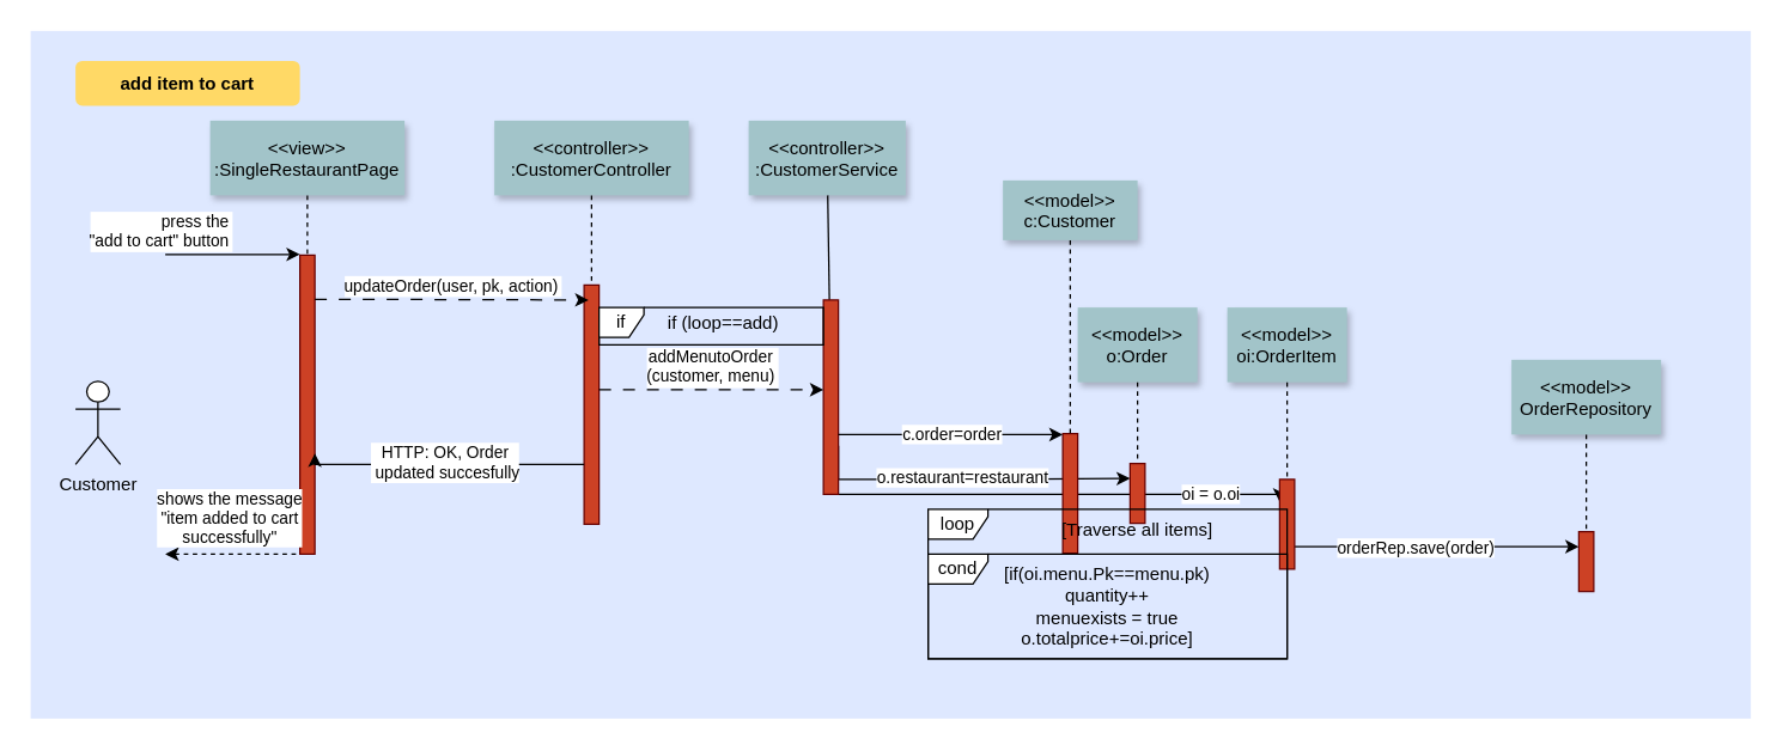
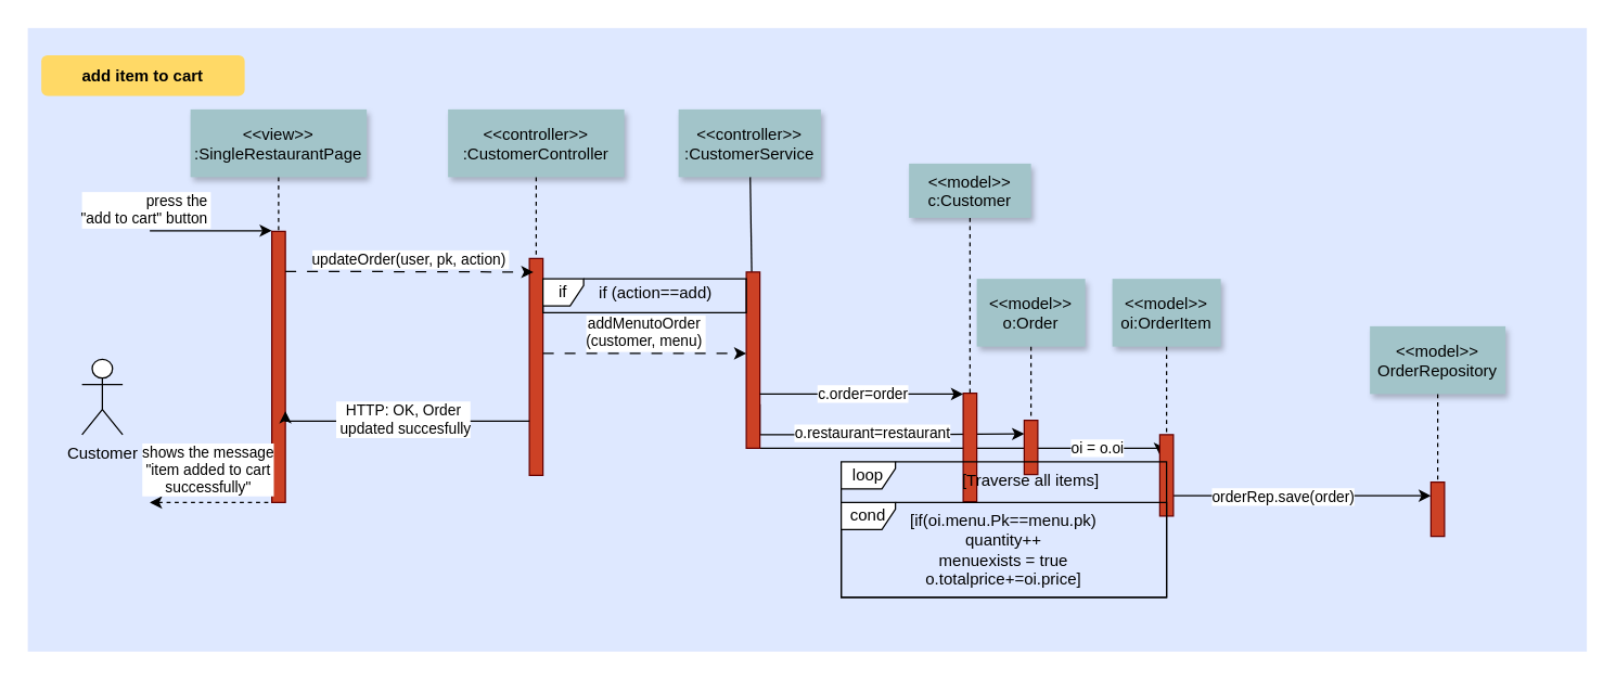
  <mxCell id="0" />
  <mxCell id="1" parent="0" />
  <mxCell id="2" value="" style="fillColor=#DEE8FF;strokeColor=none" vertex="1" parent="1"><mxGeometry x="20" width="1150" height="460" as="geometry" y="20" /></mxCell>
  <mxCell id="3" value="" style="fillColor=#CC4125;strokeColor=#660000" vertex="1" parent="1"><mxGeometry x="200" y="170" width="10" height="200" as="geometry" /></mxCell>
  <mxCell id="4" value="press the&#10;&quot;add to cart&quot; button" style="edgeStyle=none;verticalLabelPosition=top;verticalAlign=bottom;labelPosition=left;align=right" edge="1" parent="1"><mxGeometry x="110" y="49.5" width="100" height="100" as="geometry"><mxPoint x="110" y="169.5" as="sourcePoint" /><mxPoint x="200" y="169.5" as="targetPoint" /></mxGeometry></mxCell>
  <mxCell id="5" value="&lt;&lt;view&gt;&gt;&#10;:SingleRestaurantPage" style="shadow=1;fillColor=#A2C4C9;strokeColor=none" vertex="1" parent="1"><mxGeometry x="140" y="80" width="130" height="50" as="geometry" /></mxCell>
  <mxCell id="6" value="" style="fillColor=#CC4125;strokeColor=#660000" vertex="1" parent="1"><mxGeometry x="390" y="190" width="10" height="160" as="geometry" /></mxCell>
  <mxCell id="7" value="&lt;&lt;controller&gt;&gt;&#10;:CustomerController" style="shadow=1;fillColor=#A2C4C9;strokeColor=none" vertex="1" parent="1"><mxGeometry x="330" y="80" width="130" height="50" as="geometry" /></mxCell>
  <mxCell id="8" value="" style="edgeStyle=none;endArrow=none;dashed=1" edge="1" parent="1" source="7" target="6"><mxGeometry x="272.335" y="165" width="100" height="100" as="geometry"><mxPoint x="347.259" y="130" as="sourcePoint" /><mxPoint x="347.576" y="185" as="targetPoint" /></mxGeometry></mxCell>
  <mxCell id="9" value="updateOrder(user, pk, action)" style="edgeStyle=none;verticalLabelPosition=top;verticalAlign=bottom;dashed=1;dashPattern=8 8;" edge="1" parent="1"><mxGeometry width="100" height="100" as="geometry"><mxPoint x="210" y="199.5" as="sourcePoint" /><mxPoint x="393" y="200" as="targetPoint" /><mxPoint as="offset" /></mxGeometry></mxCell>
  <mxCell id="10" value="" style="edgeStyle=none;verticalLabelPosition=top;verticalAlign=bottom;labelPosition=left;align=right;endArrow=none;startArrow=classic;dashed=1" edge="1" parent="1"><mxGeometry x="110" y="179.759" width="100" height="100" as="geometry"><mxPoint x="110" y="369.999" as="sourcePoint" /><mxPoint x="200" y="369.999" as="targetPoint" /></mxGeometry></mxCell>
  <mxCell id="11" value="shows the message&lt;div&gt;&quot;item added to cart&lt;/div&gt;&lt;div&gt;successfully&quot;&lt;/div&gt;" style="edgeLabel;html=1;align=center;verticalAlign=middle;resizable=0;points=[];" connectable="0" vertex="1" parent="10"><mxGeometry relative="1" as="geometry"><mxPoint x="-3" y="-24" as="offset" /></mxGeometry></mxCell>
  <mxCell id="12" value="&lt;&lt;controller&gt;&gt;&#10;:CustomerService" style="shadow=1;fillColor=#A2C4C9;strokeColor=none" vertex="1" parent="1"><mxGeometry x="500.004" y="80" width="105" height="50" as="geometry" /></mxCell>
  <mxCell id="13" value="" style="edgeStyle=none;endArrow=none" edge="1" parent="1" source="12" target="18"><mxGeometry x="437.043" y="270" width="100" height="100" as="geometry"><mxPoint x="514.543" y="240" as="sourcePoint" /><mxPoint x="514.543" y="260" as="targetPoint" /></mxGeometry></mxCell>
  <mxCell id="14" style="edgeStyle=orthogonalEdgeStyle;rounded=0;orthogonalLoop=1;jettySize=auto;html=1;exitX=1;exitY=0.75;exitDx=0;exitDy=0;entryX=0;entryY=0.25;entryDx=0;entryDy=0;" edge="1" parent="1" source="18" target="25"><mxGeometry relative="1" as="geometry"><Array as="points"><mxPoint x="560" y="320" /><mxPoint x="663" y="320" /></Array></mxGeometry></mxCell>
  <mxCell id="15" value="o.restaurant=restaurant" style="edgeLabel;html=1;align=center;verticalAlign=middle;resizable=0;points=[];" connectable="0" vertex="1" parent="14"><mxGeometry x="-0.036" y="2" relative="1" as="geometry"><mxPoint as="offset" /></mxGeometry></mxCell>
  <mxCell id="16" style="edgeStyle=orthogonalEdgeStyle;rounded=0;orthogonalLoop=1;jettySize=auto;html=1;exitX=1;exitY=1;exitDx=0;exitDy=0;entryX=0;entryY=0.25;entryDx=0;entryDy=0;" edge="1" parent="1" source="18" target="37"><mxGeometry relative="1" as="geometry"><Array as="points"><mxPoint x="630" y="330" /><mxPoint x="630" y="330" /></Array></mxGeometry></mxCell>
  <mxCell id="17" value="oi = o.oi" style="edgeLabel;html=1;align=center;verticalAlign=middle;resizable=0;points=[];" connectable="0" vertex="1" parent="16"><mxGeometry x="0.656" y="1" relative="1" as="geometry"><mxPoint as="offset" /></mxGeometry></mxCell>
  <mxCell id="18" value="" style="fillColor=#CC4125;strokeColor=#660000" vertex="1" parent="1"><mxGeometry x="550.004" y="200.004" width="10" height="130" as="geometry" /></mxCell>
  <mxCell id="19" value="addMenutoOrder&#10;(customer, menu)" style="edgeStyle=elbowEdgeStyle;elbow=vertical;verticalLabelPosition=top;verticalAlign=bottom;dashed=1;dashPattern=8 8;" edge="1" parent="1"><mxGeometry x="350" y="290" width="100" height="100" as="geometry"><mxPoint x="400" y="260" as="sourcePoint" /><mxPoint x="550.004" y="260" as="targetPoint" /></mxGeometry></mxCell>
  <mxCell id="20" value="" style="fillColor=#CC4125;strokeColor=#660000" vertex="1" parent="1"><mxGeometry x="710" y="289.394" width="10" height="80" as="geometry" /></mxCell>
  <mxCell id="21" value="&lt;&lt;model&gt;&gt;&#10;c:Customer" style="shadow=1;fillColor=#A2C4C9;strokeColor=none" vertex="1" parent="1"><mxGeometry x="670" y="120" width="90" height="40" as="geometry" /></mxCell>
  <mxCell id="22" value="" style="edgeStyle=none;endArrow=none;dashed=1" edge="1" parent="1" source="21" target="20"><mxGeometry x="614.488" y="175.0" width="100" height="100" as="geometry"><mxPoint x="674.653" y="130" as="sourcePoint" /><mxPoint x="674.653" y="280" as="targetPoint" /></mxGeometry></mxCell>
  <mxCell id="23" value="&lt;&lt;model&gt;&gt;&#10;o:Order" style="shadow=1;fillColor=#A2C4C9;strokeColor=none" vertex="1" parent="1"><mxGeometry x="720" y="205" width="80" height="50" as="geometry" /></mxCell>
  <mxCell id="24" value="" style="edgeStyle=none;endArrow=none;dashed=1" edge="1" parent="1" source="23" target="25"><mxGeometry x="727.335" y="165" width="100" height="100" as="geometry"><mxPoint x="802.259" y="130" as="sourcePoint" /><mxPoint x="802.576" y="185" as="targetPoint" /></mxGeometry></mxCell>
  <mxCell id="25" value="" style="fillColor=#CC4125;strokeColor=#660000" vertex="1" parent="1"><mxGeometry x="755" y="309.394" width="10" height="40" as="geometry" /></mxCell>
  <mxCell id="26" value="" style="edgeStyle=elbowEdgeStyle;elbow=vertical;verticalLabelPosition=top;verticalAlign=bottom" edge="1" parent="1" source="18" target="20"><mxGeometry x="540" y="270" width="100" height="100" as="geometry"><mxPoint x="540" y="390" as="sourcePoint" /><mxPoint x="640" y="290" as="targetPoint" /><Array as="points"><mxPoint x="590" y="290" /></Array></mxGeometry></mxCell>
  <mxCell id="27" value="c.order=order" style="edgeLabel;html=1;align=center;verticalAlign=middle;resizable=0;points=[];" connectable="0" vertex="1" parent="26"><mxGeometry relative="1" as="geometry"><mxPoint y="-1" as="offset" /></mxGeometry></mxCell>
  <mxCell id="28" value="" style="edgeStyle=elbowEdgeStyle;elbow=horizontal;endArrow=none;dashed=1" edge="1" parent="1" source="5" target="3"><mxGeometry x="230.0" y="310" width="100" height="100" as="geometry"><mxPoint x="230" y="430" as="sourcePoint" /><mxPoint x="330" y="330" as="targetPoint" /></mxGeometry></mxCell>
- <mxCell id="29" value="add item to cart" style="rounded=1;fontStyle=1;fillColor=#FFD966;strokeColor=none" vertex="1" parent="1"><mxGeometry x="50" y="40" width="150" height="30" as="geometry" /></mxCell>
- <mxCell id="30" value="Customer" style="shape=umlActor;verticalLabelPosition=bottom;verticalAlign=top;html=1;outlineConnect=0;" vertex="1" parent="1"><mxGeometry x="50" y="254.39" width="30" height="55.61" as="geometry" /></mxCell>
+ <mxCell id="29" value="add item to cart" style="rounded=1;fontStyle=1;fillColor=#FFD966;strokeColor=none" vertex="1" parent="1"><mxGeometry x="30" y="40" width="150" height="30" as="geometry" /></mxCell>
+ <mxCell id="30" value="Customer" style="shape=umlActor;verticalLabelPosition=bottom;verticalAlign=top;html=1;outlineConnect=0;" vertex="1" parent="1"><mxGeometry x="60" y="264.39" width="30" height="55.61" as="geometry" /></mxCell>
  <mxCell id="31" value="if" style="shape=umlFrame;whiteSpace=wrap;html=1;pointerEvents=0;width=30;height=20;" vertex="1" parent="1"><mxGeometry x="400" y="205" width="150" height="25" as="geometry" /></mxCell>
- <mxCell id="32" value="if (loop==add)&amp;nbsp;&lt;div&gt;&lt;br&gt;&lt;/div&gt;" style="text;html=1;align=center;verticalAlign=middle;whiteSpace=wrap;rounded=0;" vertex="1" parent="1"><mxGeometry x="420" y="205" width="130" height="35" as="geometry" /></mxCell>
+ <mxCell id="32" value="if (action==add)&amp;nbsp;&lt;div&gt;&lt;br&gt;&lt;/div&gt;" style="text;html=1;align=center;verticalAlign=middle;whiteSpace=wrap;rounded=0;" vertex="1" parent="1"><mxGeometry x="420" y="205" width="130" height="35" as="geometry" /></mxCell>
  <mxCell id="33" value="&lt;&lt;model&gt;&gt;&#10;oi:OrderItem" style="shadow=1;fillColor=#A2C4C9;strokeColor=none" vertex="1" parent="1"><mxGeometry x="820" y="205" width="80" height="50" as="geometry" /></mxCell>
  <mxCell id="34" value="" style="edgeStyle=none;endArrow=none;dashed=1" edge="1" parent="1" target="37"><mxGeometry x="727.335" y="165" width="100" height="100" as="geometry"><mxPoint x="860" y="255" as="sourcePoint" /><mxPoint x="902.576" y="185" as="targetPoint" /></mxGeometry></mxCell>
  <mxCell id="35" style="edgeStyle=orthogonalEdgeStyle;rounded=0;orthogonalLoop=1;jettySize=auto;html=1;exitX=1;exitY=0.75;exitDx=0;exitDy=0;entryX=0;entryY=0.25;entryDx=0;entryDy=0;" edge="1" parent="1" source="37" target="44"><mxGeometry relative="1" as="geometry"><Array as="points"><mxPoint x="865" y="365" /></Array></mxGeometry></mxCell>
  <mxCell id="36" value="orderRep.save(order)" style="edgeLabel;html=1;align=center;verticalAlign=middle;resizable=0;points=[];" connectable="0" vertex="1" parent="35"><mxGeometry x="-0.156" relative="1" as="geometry"><mxPoint as="offset" /></mxGeometry></mxCell>
  <mxCell id="37" value="" style="fillColor=#CC4125;strokeColor=#660000" vertex="1" parent="1"><mxGeometry x="855" y="320" width="10" height="60" as="geometry" /></mxCell>
  <mxCell id="38" value="loop" style="shape=umlFrame;whiteSpace=wrap;html=1;pointerEvents=0;width=40;height=20;" vertex="1" parent="1"><mxGeometry x="620" y="340" width="240" height="100" as="geometry" /></mxCell>
  <mxCell id="39" value="[if(oi.menu.Pk==menu.pk)&lt;div&gt;quantity++&lt;/div&gt;&lt;div&gt;menuexists = true&lt;/div&gt;&lt;div&gt;o.totalprice+=oi.price]&lt;/div&gt;" style="text;html=1;align=center;verticalAlign=middle;whiteSpace=wrap;rounded=0;" vertex="1" parent="1"><mxGeometry x="620" y="370" width="240" height="70" as="geometry" /></mxCell>
  <mxCell id="40" value="cond" style="shape=umlFrame;whiteSpace=wrap;html=1;pointerEvents=0;width=40;height=20;" vertex="1" parent="1"><mxGeometry x="620" y="370" width="240" height="70" as="geometry" /></mxCell>
  <mxCell id="41" value="[Traverse all items]" style="text;html=1;align=center;verticalAlign=middle;whiteSpace=wrap;rounded=0;" vertex="1" parent="1"><mxGeometry x="660" y="339.39" width="200" height="30" as="geometry" /></mxCell>
  <mxCell id="42" value="&lt;&lt;model&gt;&gt;&#10;OrderRepository" style="shadow=1;fillColor=#A2C4C9;strokeColor=none" vertex="1" parent="1"><mxGeometry x="1010" y="240" width="100" height="50" as="geometry" /></mxCell>
  <mxCell id="43" value="" style="edgeStyle=none;endArrow=none;dashed=1" edge="1" parent="1" target="44"><mxGeometry x="727.335" y="165" width="100" height="100" as="geometry"><mxPoint x="1060" y="290" as="sourcePoint" /><mxPoint x="1102.576" y="220" as="targetPoint" /></mxGeometry></mxCell>
  <mxCell id="44" value="" style="fillColor=#CC4125;strokeColor=#660000" vertex="1" parent="1"><mxGeometry x="1055" y="355" width="10" height="40" as="geometry" /></mxCell>
  <mxCell id="45" style="edgeStyle=orthogonalEdgeStyle;rounded=0;orthogonalLoop=1;jettySize=auto;html=1;exitX=0;exitY=0.75;exitDx=0;exitDy=0;entryX=1;entryY=0.663;entryDx=0;entryDy=0;entryPerimeter=0;" edge="1" parent="1" source="6" target="3"><mxGeometry relative="1" as="geometry"><Array as="points"><mxPoint x="210" y="310" /></Array></mxGeometry></mxCell>
  <mxCell id="46" value="HTTP: OK, Order&lt;div&gt;&amp;nbsp;updated succesfully&lt;/div&gt;" style="edgeLabel;html=1;align=center;verticalAlign=middle;resizable=0;points=[];" connectable="0" vertex="1" parent="45"><mxGeometry x="-0.001" y="-2" relative="1" as="geometry"><mxPoint as="offset" /></mxGeometry></mxCell>
